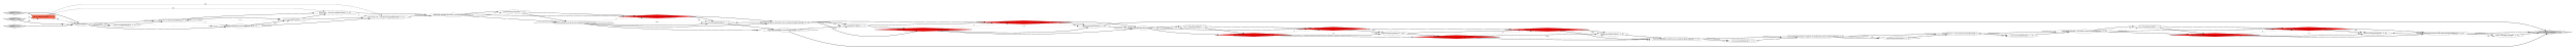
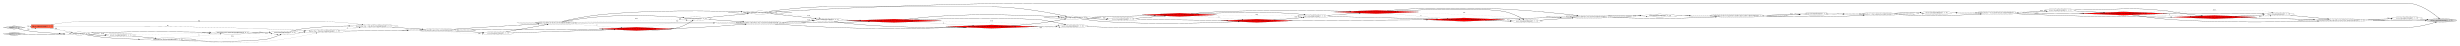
  digraph {
    fontname="Noto Serif"
    rankdir=LR
    node [fillcolor=white fontname="Noto Serif" shape=diamond style=filled]
    edge [fontname="Noto Serif" style=bold]
    n1 [label="this.labelTextAnchor != that.labelTextAnchor@@@40@@@['1', '1', '0']"]
    n2 [label="return false@@@41@@@['1', '1', '0']" shape=ellipse]
    n3 [fillcolor=red label="!Objects.equals(this.labelOffset,that.labelOffset)@@@43@@@['0', '1', '0']"]
    n4 [fillcolor=red label="!ObjectUtils.equal(this.labelOffset,that.labelOffset)@@@43@@@['1', '0', '0']"]
    n5 [label="return false@@@44@@@['1', '1', '0']" shape=ellipse]
    n6 [label="!this.labelOffsetType.equals(that.labelOffsetType)@@@46@@@['1', '1', '0']"]
    n7 [fillcolor=red label="!ObjectUtils.equal(this.label,that.label)@@@25@@@['1', '0', '0']"]
    n8 [label="return false@@@26@@@['1', '1', '0']" shape=ellipse]
    n9 [fillcolor=red label="!Objects.equals(this.label,that.label)@@@25@@@['0', '1', '0']"]
    n10 [fillcolor=red label="!ObjectUtils.equal(this.labelFont,that.labelFont)@@@28@@@['1', '0', '0']"]
    n11 [fillcolor=red label="!Objects.equals(this.labelFont,that.labelFont)@@@28@@@['0', '1', '0']"]
    n12 [label="!PaintUtils.equal(this.labelPaint,that.labelPaint)@@@31@@@['1', '1', '0']"]
    n13 [label="return false@@@29@@@['1', '1', '0']" shape=ellipse]
    n14 [label="return false@@@7@@@['1', '1', '1']" shape=ellipse]
    n15 [label="Marker that = (Marker)obj@@@9@@@['1', '1', '0']" shape=ellipse]
    n16 [label="LineBorder that = (LineBorder)obj@@@9@@@['0', '0', '1']" shape=ellipse]
    n17 [label="!PaintUtils.equal(this.paint,that.paint)@@@10@@@['1', '1', '1']"]
    n18 [label="return false@@@20@@@['1', '1', '0']" shape=ellipse]
    n19 [label="this.alpha != that.alpha@@@22@@@['1', '1', '0']"]
-   n20 [fillcolor=lightgray label="return true@@@19@@@['1', '1', '1']"]
+   n20 [fillcolor=lightgray label="return true@@@19@@@['1', '1', '1']" shape=ellipse]
    n21 [label="return false@@@23@@@['1', '1', '0']" shape=ellipse]
-   n22 [label="return false@@@32@@@['1', '1', '0']" shape=ellipse]
+   n22 [label="return false@@@32@@@['1', '1', '0']"]
    n23 [label="!this.labelBackgroundColor.equals(that.labelBackgroundColor)@@@34@@@['1', '1', '0']"]
    n24 [label="return false@@@35@@@['1', '1', '0']"]
    n25 [label="this.labelAnchor != that.labelAnchor@@@37@@@['1', '1', '0']"]
    n26 [label="return false@@@17@@@['1', '1', '1']" shape=ellipse]
    n27 [fillcolor=red label="!Objects.equals(this.outlineStroke,that.outlineStroke)@@@19@@@['0', '1', '0']"]
    n28 [fillcolor=red label="!ObjectUtils.equal(this.outlineStroke,that.outlineStroke)@@@19@@@['1', '0', '0']"]
    n29 [fillcolor=lightgray label="equals['0', '0', '1']"]
    n30 [fillcolor=tomato label="Object obj@@@2@@@['1', '1', '1']" shape=box]
    n31 [label="obj == this@@@3@@@['1', '1', '1']"]
    n32 [label="!(obj instanceof Marker)@@@6@@@['1', '1', '0']"]
    n33 [label="return true@@@4@@@['1', '1', '1']" shape=ellipse]
    n34 [label="!(obj instanceof LineBorder)@@@6@@@['0', '0', '1']"]
    n35 [label="return false@@@38@@@['1', '1', '0']" shape=ellipse]
    n36 [label="!ObjectUtils.equal(this.stroke,that.stroke)@@@13@@@['1', '0', '1']"]
    n37 [fillcolor=red label="!Objects.equals(this.stroke,that.stroke)@@@13@@@['0', '1', '0']"]
    n38 [label="!PaintUtils.equal(this.outlinePaint,that.outlinePaint)@@@16@@@['1', '1', '0']"]
    n39 [label="return false@@@14@@@['1', '1', '1']" shape=ellipse]
    n40 [label="!this.insets.equals(that.insets)@@@16@@@['0', '0', '1']"]
    n41 [label="return false@@@11@@@['1', '1', '1']" shape=ellipse]
    n42 [label="return false@@@47@@@['1', '1', '0']" shape=ellipse]
-   n43 [fillcolor=lightgray label="equals['0', '1', '0']"]
    n44 [fillcolor=lightgray label="equals['1', '0', '0']"]
    n1 -> n2
    n1 -> n2 [label=true style=dotted]
    n1 -> n3
    n1 -> n4
    n2 -> n3
    n2 -> n4
    n3 -> n5 [label=true style=dotted]
    n3 -> n5
    n3 -> n6
    n4 -> n3 [label=0 style=dashed]
    n4 -> n5 [label=true style=dotted]
    n4 -> n5
    n4 -> n6
    n5 -> n6
    n6 -> n20
    n6 -> n42
    n6 -> n42 [label=true style=dotted]
    n7 -> n8 [label=true style=dotted]
    n7 -> n8
    n7 -> n9 [label=0 style=dashed]
    n7 -> n10
    n8 -> n10
    n8 -> n11
    n9 -> n8 [label=true style=dotted]
    n9 -> n8
    n9 -> n11
    n10 -> n11 [label=0 style=dashed]
    n10 -> n12
    n10 -> n13 [label=true style=dotted]
    n10 -> n13
    n11 -> n12
    n11 -> n13 [label=true style=dotted]
    n11 -> n13
    n12 -> n22 [label=true style=dotted]
    n12 -> n22
    n12 -> n23
    n13 -> n12
    n14 -> n15
    n14 -> n16
    n15 -> n16 [label=0 style=dashed]
    n15 -> n17
    n16 -> n17
    n17 -> n36
    n17 -> n37
    n17 -> n41 [label=true style=dotted]
    n17 -> n41
-   n18 -> n19
+   n40 -> n19
    n18 -> n20
    n19 -> n7
    n19 -> n9
    n19 -> n21 [label=true style=dotted]
    n19 -> n21
    n21 -> n7
    n21 -> n9
    n22 -> n23
    n23 -> n24
    n23 -> n24 [label=true style=dotted]
    n23 -> n25
    n24 -> n25
    n25 -> n1
    n25 -> n35 [label=true style=dotted]
    n25 -> n35
    n26 -> n27
    n26 -> n28
    n27 -> n18
    n27 -> n18 [label=true style=dotted]
    n27 -> n19
    n28 -> n18
    n28 -> n18 [label=true style=dotted]
    n28 -> n19
    n28 -> n27 [label=0 style=dashed]
    n29 -> n30 [label=true style=dotted]
    n29 -> n31
    n30 -> n15 [label=obj style=solid]
    n30 -> n16 [label=obj style=solid]
    n30 -> n31 [label=obj style=solid]
    n31 -> n32
    n31 -> n33
    n31 -> n33 [label=true style=dotted]
    n31 -> n34
    n32 -> n14
    n32 -> n14 [label=true style=dotted]
-   n32 -> n15
+   n32 -> n15 [style=dashed]
    n32 -> n34 [label=0 style=dashed]
    n33 -> n32
    n33 -> n34 [style=dotted]
    n34 -> n14
    n34 -> n14 [label=true style=dotted]
-   n34 -> n16
    n35 -> n1
    n36 -> n37 [label=0 style=dashed]
    n36 -> n38
    n36 -> n39
    n36 -> n39 [label=true style=dotted]
    n36 -> n40
    n37 -> n38
    n37 -> n39
    n37 -> n39 [label=true style=dotted]
    n38 -> n26 [label=true style=dotted]
    n38 -> n26
    n38 -> n27
    n38 -> n28
    n39 -> n38
    n39 -> n40
    n40 -> n20
    n40 -> n26
    n40 -> n26 [label=true style=dotted]
    n41 -> n36
    n41 -> n37
    n42 -> n20
-   n43 -> n30 [label=true style=dotted]
-   n43 -> n31
    n44 -> n30 [label=true style=dotted]
    n44 -> n31
  }
